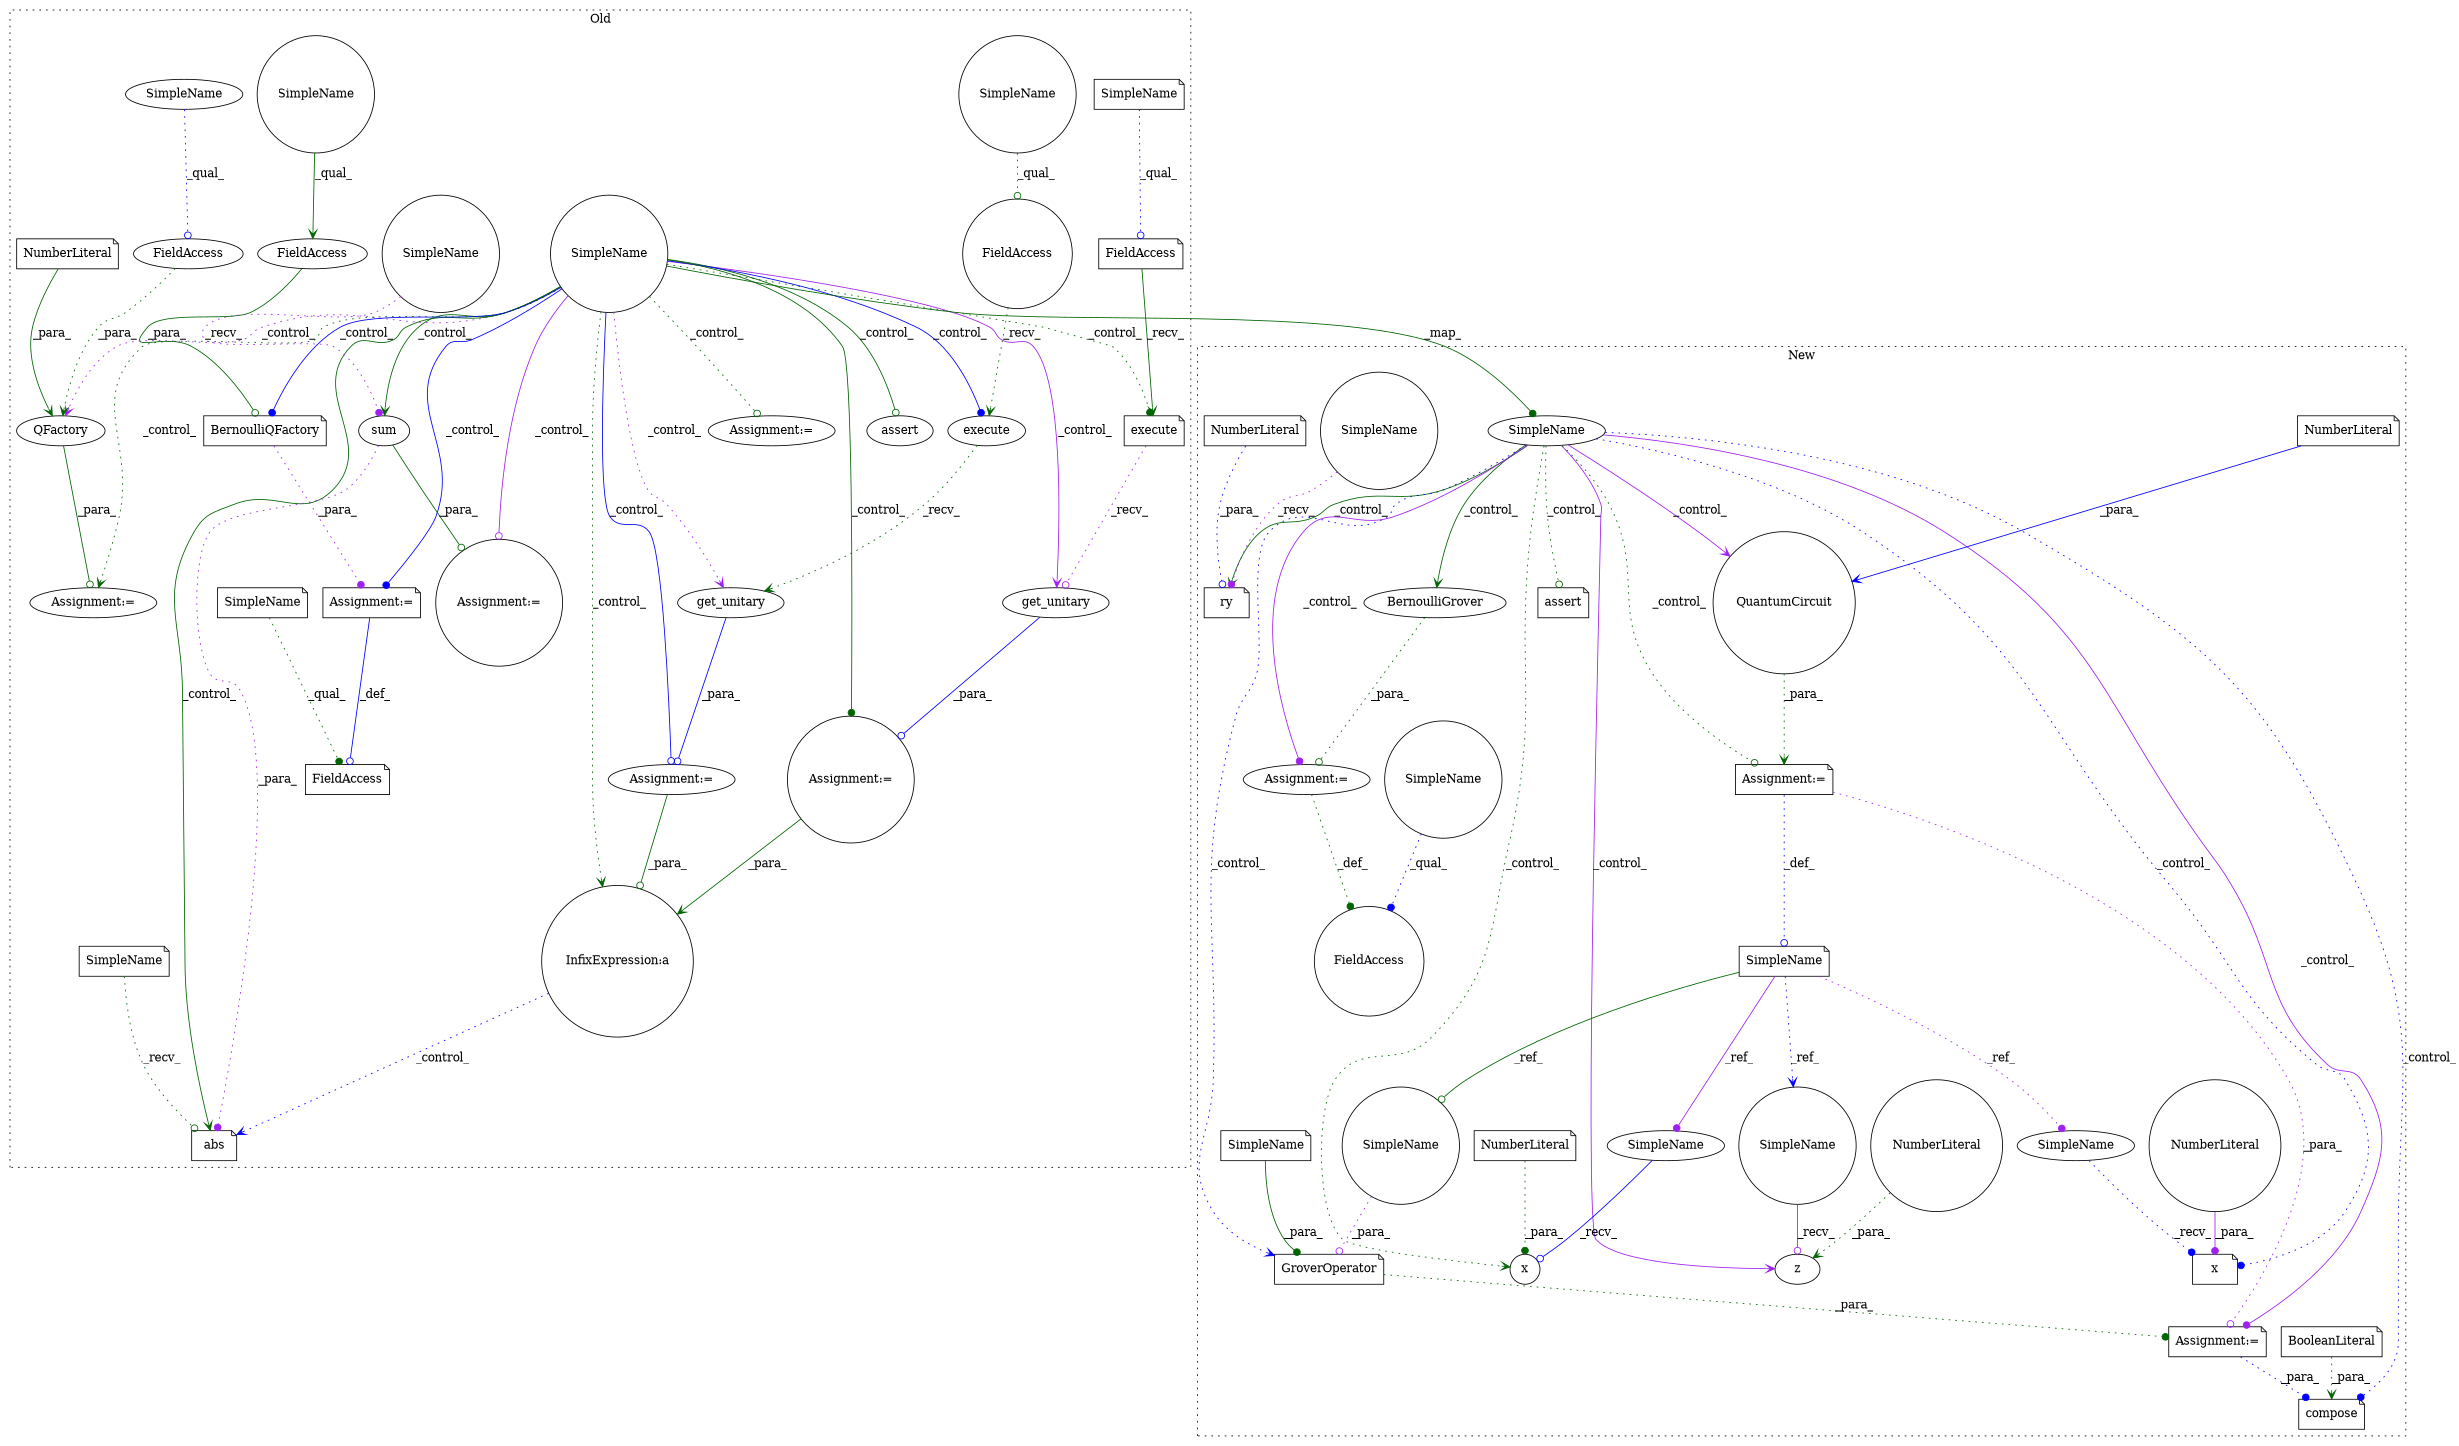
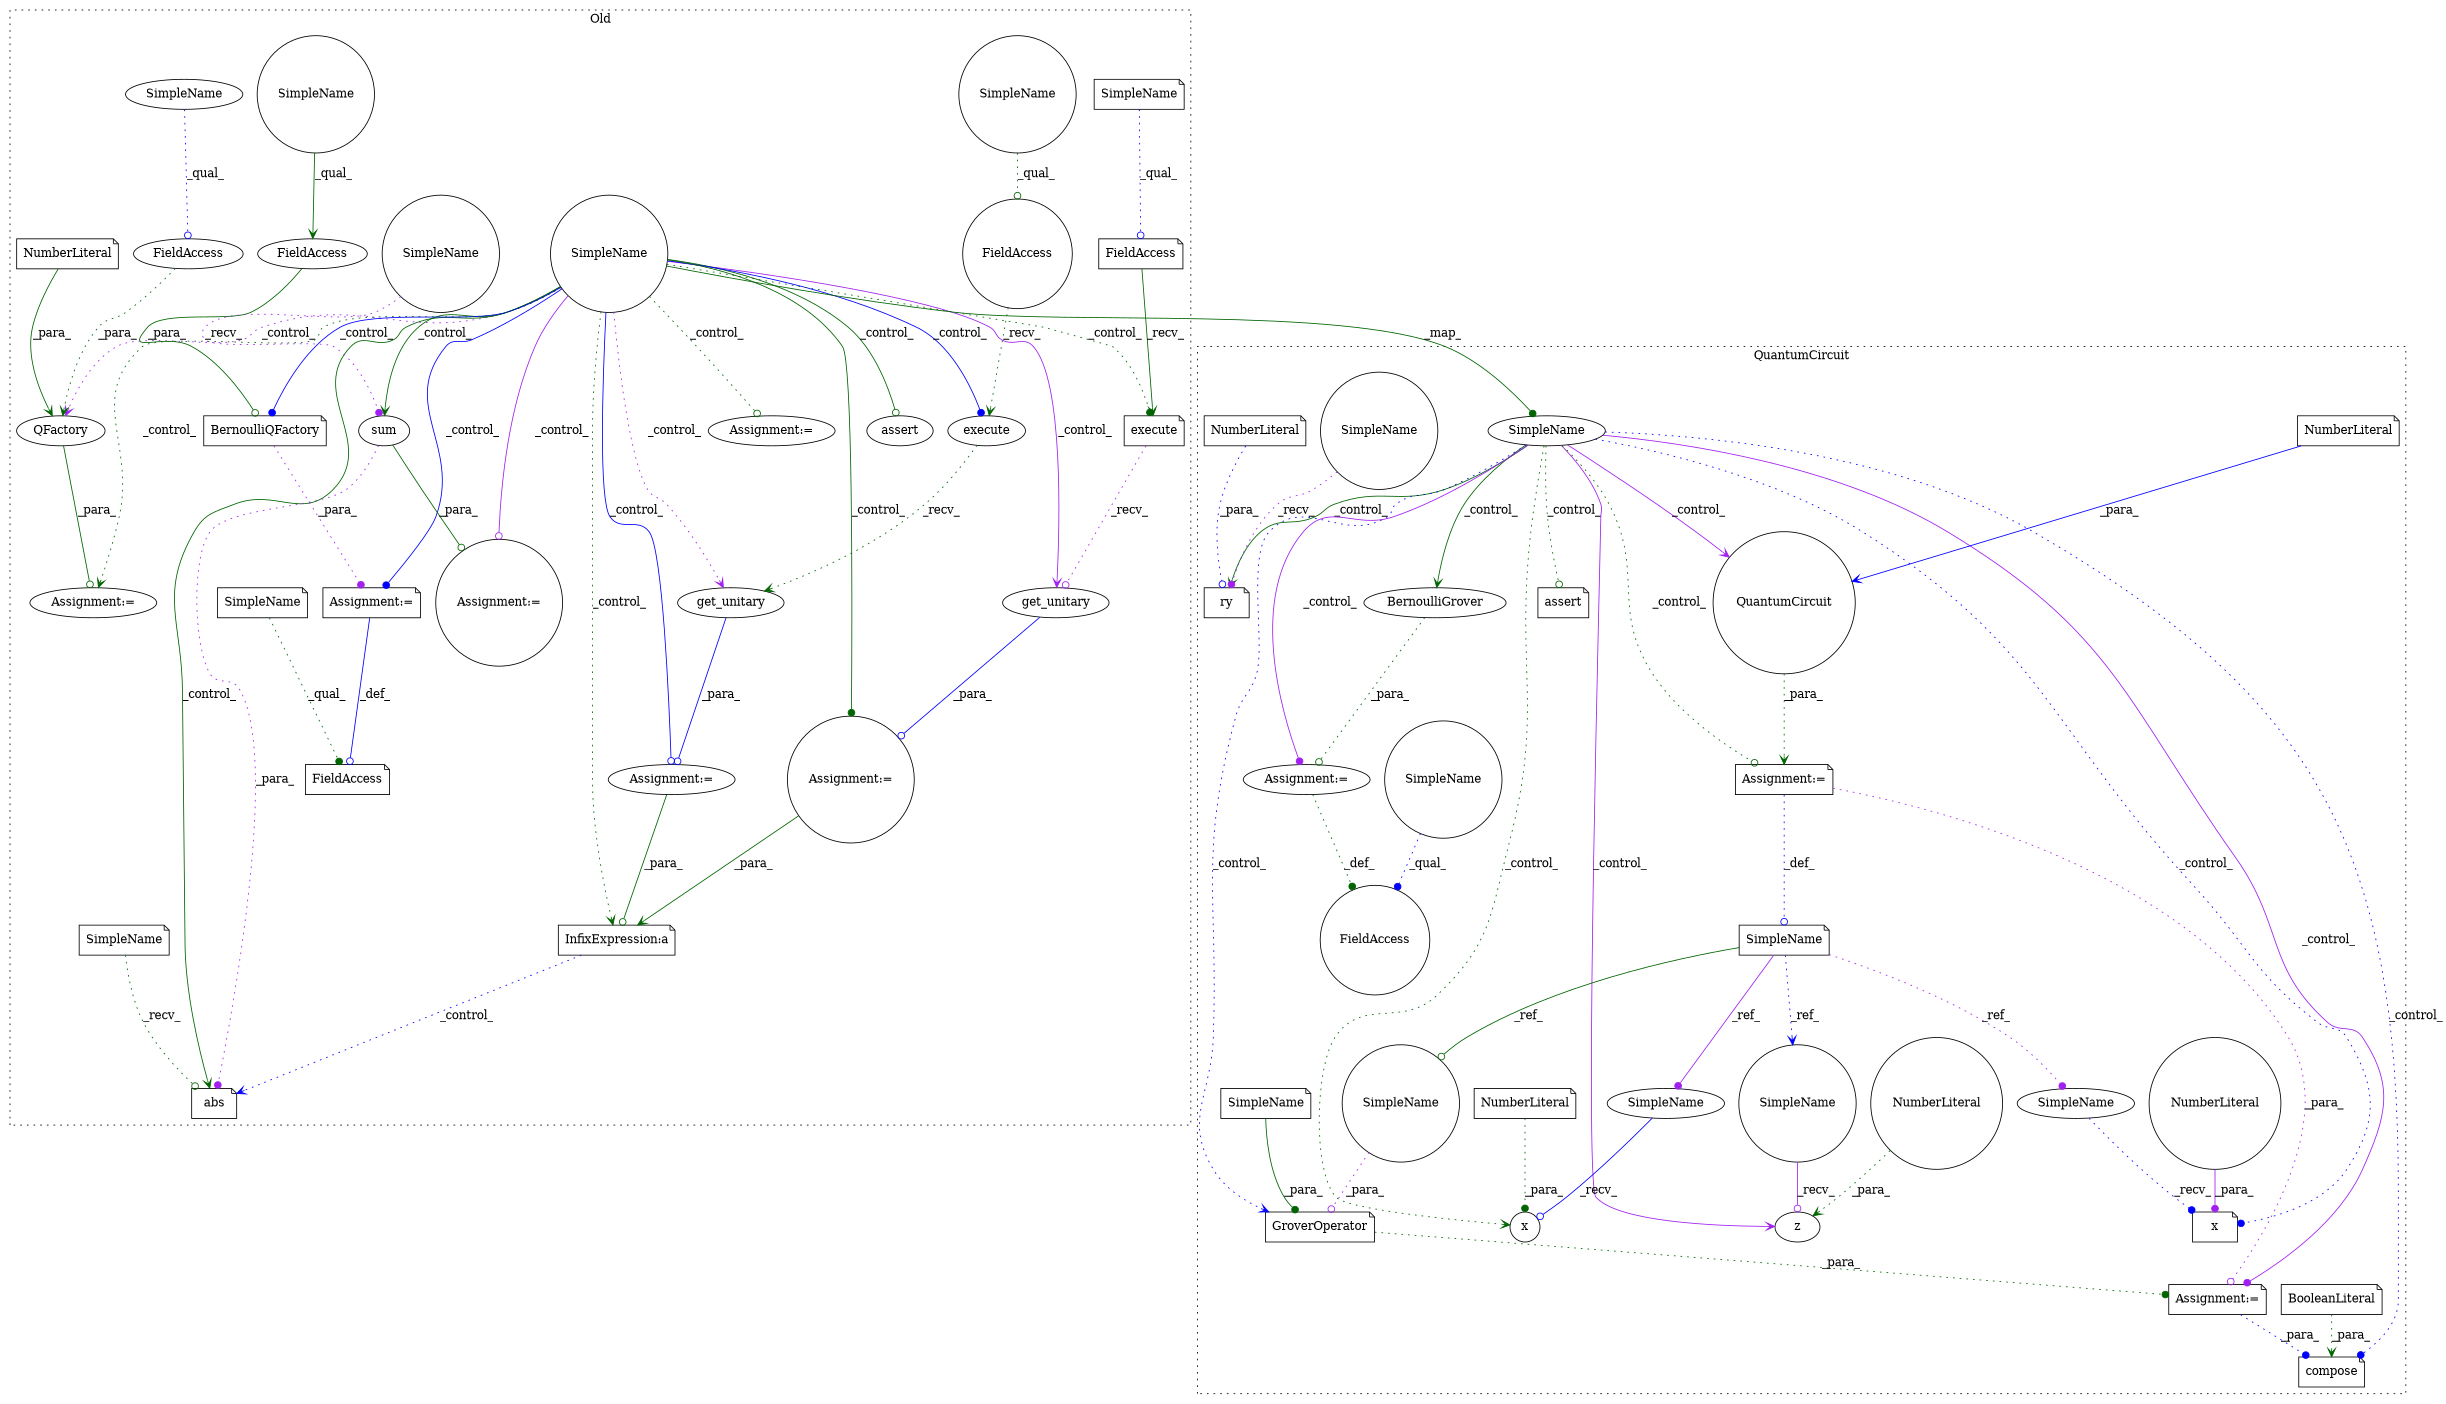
  digraph {
    node [a=32 l=1 s=7719 shape=note]
    edge [arrowhead=odot color=darkgreen style=dotted]
    n1 [l=13 label=get_unitary s=7946 shape=ellipse]
    n2 [a=42 label=SimpleName s=7272 shape=circle]
    n3 [l="18,1" label=assert s="8167,8191" shape=ellipse]
    n4 [l=13 label=get_unitary s=8073 shape=ellipse]
    n5 [l="4,1" label=sum s="8105,8153" shape=ellipse]
    n6 [l="9,1" label=QFactory s="7710,7734" shape=ellipse]
    n7 [a=22 l=13 label=FieldAccess shape=ellipse]
-   n8 [a=27 l=3 label="InfixExpression:a" s=8133 shape=circle]
+   n8 [a=27 l=3 label="InfixExpression:a" s=8133]
    n9 [a=34 label=NumberLiteral s=7733]
    n10 [l="4,1" label=abs s="8115,8152"]
    n11 [l="8,1" label=execute s="8049,8071" shape=ellipse]
    n12 [a=22 l=13 label=FieldAccess s=8035 shape=circle]
    n13 [l="8,1" label=execute s="7929,7944"]
    n14 [a=22 l=13 label=FieldAccess s=7915]
    n15 [a=22 l=13 label=FieldAccess s=7608 shape=ellipse]
    n16 [a=22 l=13 label=FieldAccess s=7576]
    n17 [l="18,1" label=BernoulliQFactory s="7590,7621"]
    n18 [a=7 label="Assignment:=" s=7709 shape=ellipse]
    n19 [a=7 label="Assignment:=" s=8098 shape=circle]
    n20 [a=7 label="Assignment:=" s=7589]
    n21 [a=7 label="Assignment:=" s=8034 shape=ellipse]
    n22 [a=7 label="Assignment:=" s=7914 shape=circle]
    n23 [a=7 l="61,2" label="Assignment:=" s="7745,7822" shape=ellipse]
    n24 [a=42 l=4 label=SimpleName s=8035 shape=circle]
    n25 [a=42 l=4 label=SimpleName s=7915]
    n26 [a=42 l=3 label=SimpleName s=7576]
    n27 [a=42 l=3 label=SimpleName shape=ellipse]
    n28 [a=42 l=3 label=SimpleName s=7608 shape=circle]
    n29 [a=42 l=5 label=SimpleName s=8099 shape=circle]
    n30 [a=42 l=5 label=SimpleName s=8109]
    n31 [l="12,1" label=assert s="6259,6313"]
    n32 [a=42 label=SimpleName s=5386 shape=ellipse]
    n33 [l="3,1" label=ry s="5972,5982"]
    n34 [l="16,1" label=BernoulliGrover s="5713,5733" shape=ellipse]
    n35 [a=22 l=19 label=FieldAccess s=5693 shape=circle]
    n36 [l="15,1" label=QuantumCircuit s="5819,5835" shape=circle]
    n37 [a=34 label=NumberLiteral s=5981]
    n38 [a=34 label=NumberLiteral s=5834]
    n39 [l="15,1" label=GroverOperator s="6003,6042"]
    n40 [a=42 l=6 label=SimpleName s=5812]
    n41 [l="2,1" label=x s="5895,5898"]
    n42 [a=34 label=NumberLiteral s=5897 shape=circle]
    n43 [l="8,1" label=compose s="6152,6174"]
    n44 [a=9 l=4 label=BooleanLiteral s=6170]
    n45 [l="2,1" label=x s="5853,5856" shape=circle]
    n46 [a=34 label=NumberLiteral s=5855]
    n47 [l="2,1" label=z s="5874,5877" shape=ellipse]
    n48 [a=34 label=NumberLiteral s=5876 shape=circle]
    n49 [a=7 label="Assignment:=" s=6002]
    n50 [a=7 label="Assignment:=" s=5818]
    n51 [a=7 label="Assignment:=" s=5712 shape=ellipse]
    n52 [a=42 l=3 label=SimpleName s=5693 shape=circle]
    n53 [a=42 l=6 label=SimpleName s=5888 shape=ellipse]
    n54 [a=42 l=6 label=SimpleName s=6018 shape=circle]
    n55 [a=42 l=6 label=SimpleName s=5867 shape=circle]
    n56 [a=42 l=6 label=SimpleName s=5846 shape=ellipse]
    n57 [a=42 l=17 label=SimpleName s=5954 shape=circle]
    n58 [a=42 l=17 label=SimpleName s=6025]
    subgraph cluster_1 {
      label=Old
      style=dotted
      n1
      n2
      n3
      n4
      n5
      n6
      n7
      n8
      n9
      n10
      n11
      n12
      n13
      n14
      n15
      n16
      n17
      n18
      n19
      n20
      n21
      n22
      n23
      n24
      n25
      n26
      n27
      n28
      n29
      n30
    }
    subgraph cluster_2 {
-     label=New
+     label=QuantumCircuit
      style=dotted
      n31
      n32
      n33
      n34
      n35
      n36
      n37
      n38
      n39
      n40
      n41
      n42
      n43
      n44
      n45
      n46
      n47
      n48
      n49
      n50
      n51
      n52
      n53
      n54
      n55
      n56
      n57
      n58
    }
    n1 -> n22 [color=blue label=_para_ style=solid]
    n2 -> n1 [arrowhead=vee color=purple label=_control_ style=solid]
    n2 -> n3 [label=_control_ style=solid]
    n2 -> n4 [arrowhead=vee color=purple label=_control_]
    n2 -> n5 [arrowhead=vee label=_control_ style=solid]
    n2 -> n6 [arrowhead=vee color=purple label=_control_]
    n2 -> n8 [arrowhead=vee label=_control_]
    n2 -> n10 [arrowhead=vee label=_control_ style=solid]
    n2 -> n11 [arrowhead=dot color=blue label=_control_ style=solid]
    n2 -> n13 [arrowhead=dot label=_control_]
    n2 -> n17 [arrowhead=dot color=blue label=_control_ style=solid]
    n2 -> n18 [arrowhead=vee label=_control_]
    n2 -> n19 [color=purple label=_control_ style=solid]
    n2 -> n20 [arrowhead=dot color=blue label=_control_ style=solid]
    n2 -> n21 [color=blue label=_control_ style=solid]
    n2 -> n22 [arrowhead=dot label=_control_ style=solid]
    n2 -> n23 [label=_control_]
    n2 -> n32 [arrowhead=dot label=_map_ style=solid]
    n4 -> n21 [color=blue label=_para_ style=solid]
    n5 -> n10 [arrowhead=dot color=purple label=_para_]
    n5 -> n19 [label=_para_ style=solid]
    n6 -> n18 [label=_para_ style=solid]
    n7 -> n6 [arrowhead=vee label=_para_]
    n8 -> n10 [arrowhead=vee color=blue label=_control_]
    n9 -> n6 [arrowhead=vee label=_para_ style=solid]
    n11 -> n4 [arrowhead=vee label=_recv_]
    n12 -> n11 [arrowhead=vee label=_recv_]
    n13 -> n1 [color=purple label=_recv_]
    n14 -> n13 [arrowhead=vee label=_recv_ style=solid]
    n15 -> n17 [label=_para_ style=solid]
    n17 -> n20 [arrowhead=dot color=purple label=_para_]
    n20 -> n16 [color=blue label=_def_ style=solid]
    n21 -> n8 [label=_para_ style=solid]
    n22 -> n8 [arrowhead=vee label=_para_ style=solid]
    n24 -> n12 [label=_qual_]
    n25 -> n14 [color=blue label=_qual_]
    n26 -> n16 [arrowhead=dot label=_qual_]
    n27 -> n7 [color=blue label=_qual_]
    n28 -> n15 [arrowhead=vee label=_qual_ style=solid]
    n29 -> n5 [arrowhead=dot color=purple label=_recv_]
    n30 -> n10 [label=_recv_]
    n32 -> n31 [label=_control_]
    n32 -> n33 [arrowhead=vee label=_control_ style=solid]
    n32 -> n34 [arrowhead=vee label=_control_ style=solid]
    n32 -> n36 [arrowhead=vee color=purple label=_control_ style=solid]
    n32 -> n39 [arrowhead=vee color=blue label=_control_]
    n32 -> n41 [arrowhead=dot color=blue label=_control_]
    n32 -> n43 [arrowhead=dot color=blue label=_control_]
    n32 -> n45 [arrowhead=vee label=_control_]
    n32 -> n47 [arrowhead=vee color=purple label=_control_ style=solid]
    n32 -> n49 [arrowhead=dot color=purple label=_control_ style=solid]
    n32 -> n50 [label=_control_]
    n32 -> n51 [arrowhead=dot color=purple label=_control_ style=solid]
    n34 -> n51 [label=_para_]
    n36 -> n50 [arrowhead=vee label=_para_]
    n37 -> n33 [color=blue label=_para_]
    n38 -> n36 [arrowhead=vee color=blue label=_para_ style=solid]
    n39 -> n49 [arrowhead=dot label=_para_]
    n40 -> n53 [arrowhead=dot color=purple label=_ref_]
    n40 -> n54 [label=_ref_ style=solid]
    n40 -> n55 [arrowhead=vee color=blue label=_ref_]
    n40 -> n56 [arrowhead=dot color=purple label=_ref_ style=solid]
    n42 -> n41 [arrowhead=dot color=purple label=_para_ style=solid]
    n44 -> n43 [arrowhead=vee label=_para_]
    n46 -> n45 [arrowhead=dot label=_para_]
    n48 -> n47 [arrowhead=vee label=_para_]
    n49 -> n43 [arrowhead=dot color=blue label=_para_]
    n50 -> n40 [color=blue label=_def_]
    n50 -> n49 [color=purple label=_para_]
    n51 -> n35 [arrowhead=dot label=_def_]
    n52 -> n35 [arrowhead=dot color=blue label=_qual_]
    n53 -> n41 [arrowhead=dot color=blue label=_recv_]
    n54 -> n39 [color=purple label=_para_]
    n55 -> n47 [color=purple label=_recv_ style=solid]
    n56 -> n45 [color=blue label=_recv_ style=solid]
    n57 -> n33 [arrowhead=dot color=purple label=_recv_]
    n58 -> n39 [arrowhead=dot label=_para_ style=solid]
  }
